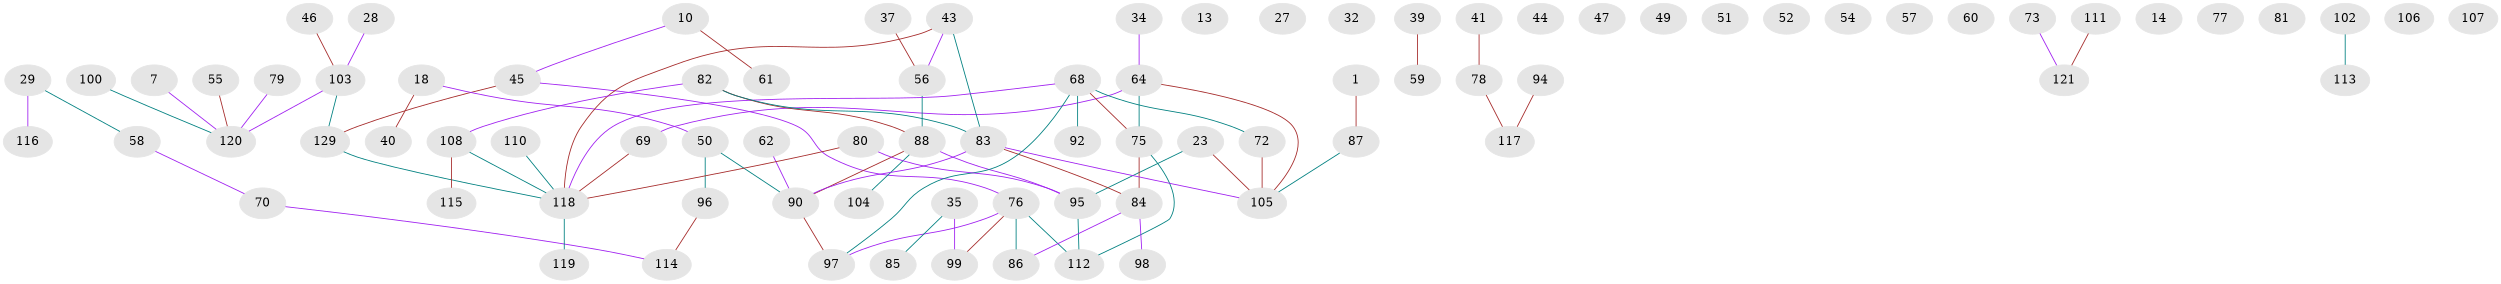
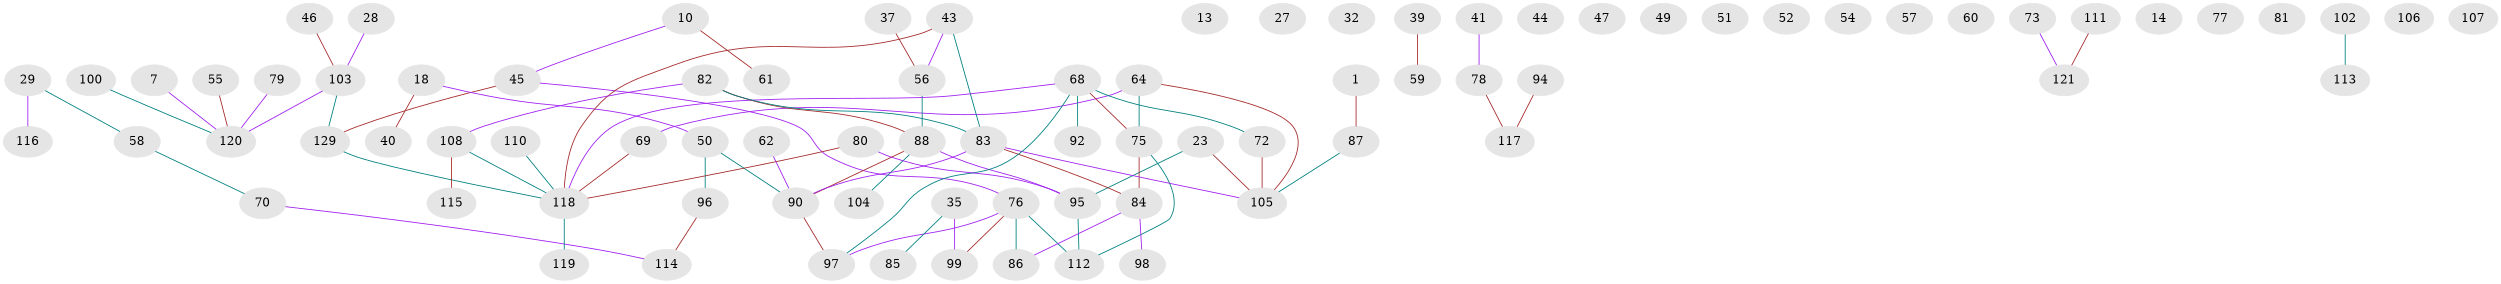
  graph {
    node [color=gray90 style=filled]
    edge [color=brown]
    1
    87
    105 [super="+33"]
    120 [super="+5+66"]
    7
    10
    45
    61
    76 [super="+8"]
    n10 [label=129 super="+3+26"]
    13
    18
    40
    50
    90 [super="+12+48+71"]
    96 [super="+93"]
    23
    95
    112
    27
    28
    103
    58 [super="+22"]
    70
    29
    116
    32
    64 [super="+21+36"]
    69
    75 [super="+67"]
-   34
    35
    85
    99
    37
    56
    88
    39
    59
    41
    78
    117
    43
    83
    118 [super="+9+101"]
    84 [super="+19"]
    104
    119
    44
    97
    86
    46
    47
    49
    114
    51
    52
    54
    55
    57
    60
    62
    68 [super="+25+16"]
    72 [super="+4+17"]
    92
    73
    121
    n68 [label=14]
    98 [super="+11+24+38+91"]
    77
    79
    80
    81
    82
    108
    115
    94
    102 [super="+89+63"]
    113
    100
    106
    107
    110
    111
    1 -- 87
    87 -- 105 [color=teal]
    7 -- 120 [color=purple]
    10 -- 45 [color=purple]
    10 -- 61
    45 -- 76 [color=purple weight=2]
    45 -- n10
    76 -- 112 [color=teal]
    76 -- 99
    76 -- 97 [color=purple]
    76 -- 86 [color=teal]
    n10 -- 118 [color=teal]
    18 -- 40
    18 -- 50 [color=purple]
    50 -- 90 [color=teal]
    50 -- 96 [color=teal weight=2]
    90 -- 97
    96 -- 114
    23 -- 105
    23 -- 95 [color=teal]
    95 -- 112 [color=teal]
    28 -- 103 [color=purple]
    103 -- 120 [color=purple weight=2]
    103 -- n10 [color=teal]
-   58 -- 70 [color=purple]
+   58 -- 70 [color=teal]
    70 -- 114 [color=purple]
    29 -- 58 [color=teal]
    29 -- 116 [color=purple]
    64 -- 105
    64 -- 69 [color=purple]
    64 -- 75 [color=teal]
    69 -- 118
    75 -- 112 [color=teal]
    75 -- 84
-   34 -- 64 [color=purple]
    35 -- 85 [color=teal]
    35 -- 99 [color=purple]
    37 -- 56
    56 -- 88 [color=teal]
    88 -- 90
    88 -- 95 [color=purple]
    88 -- 104 [color=teal]
    39 -- 59
-   41 -- 78
+   41 -- 78 [color=purple]
    78 -- 117
    43 -- 56 [color=purple]
    43 -- 83 [color=teal]
    43 -- 118
    83 -- 105 [color=purple]
    83 -- 90 [color=purple]
    83 -- 84
    118 -- 119 [color=teal]
    84 -- 86 [color=purple]
    84 -- 98 [color=purple weight=2]
    46 -- 103
    55 -- 120
    62 -- 90 [color=purple]
    68 -- 75
    68 -- 118 [color=purple]
    68 -- 97 [color=teal]
    68 -- 72 [color=teal]
    68 -- 92 [color=teal]
    72 -- 105
    73 -- 121 [color=purple]
    79 -- 120 [color=purple]
    80 -- 95 [color=purple]
    80 -- 118
    82 -- 88
    82 -- 83 [color=teal]
    82 -- 108 [color=purple]
    108 -- 118 [color=teal]
    108 -- 115
    94 -- 117
    102 -- 113 [color=teal]
    100 -- 120 [color=teal]
    110 -- 118 [color=teal]
    111 -- 121
  }
